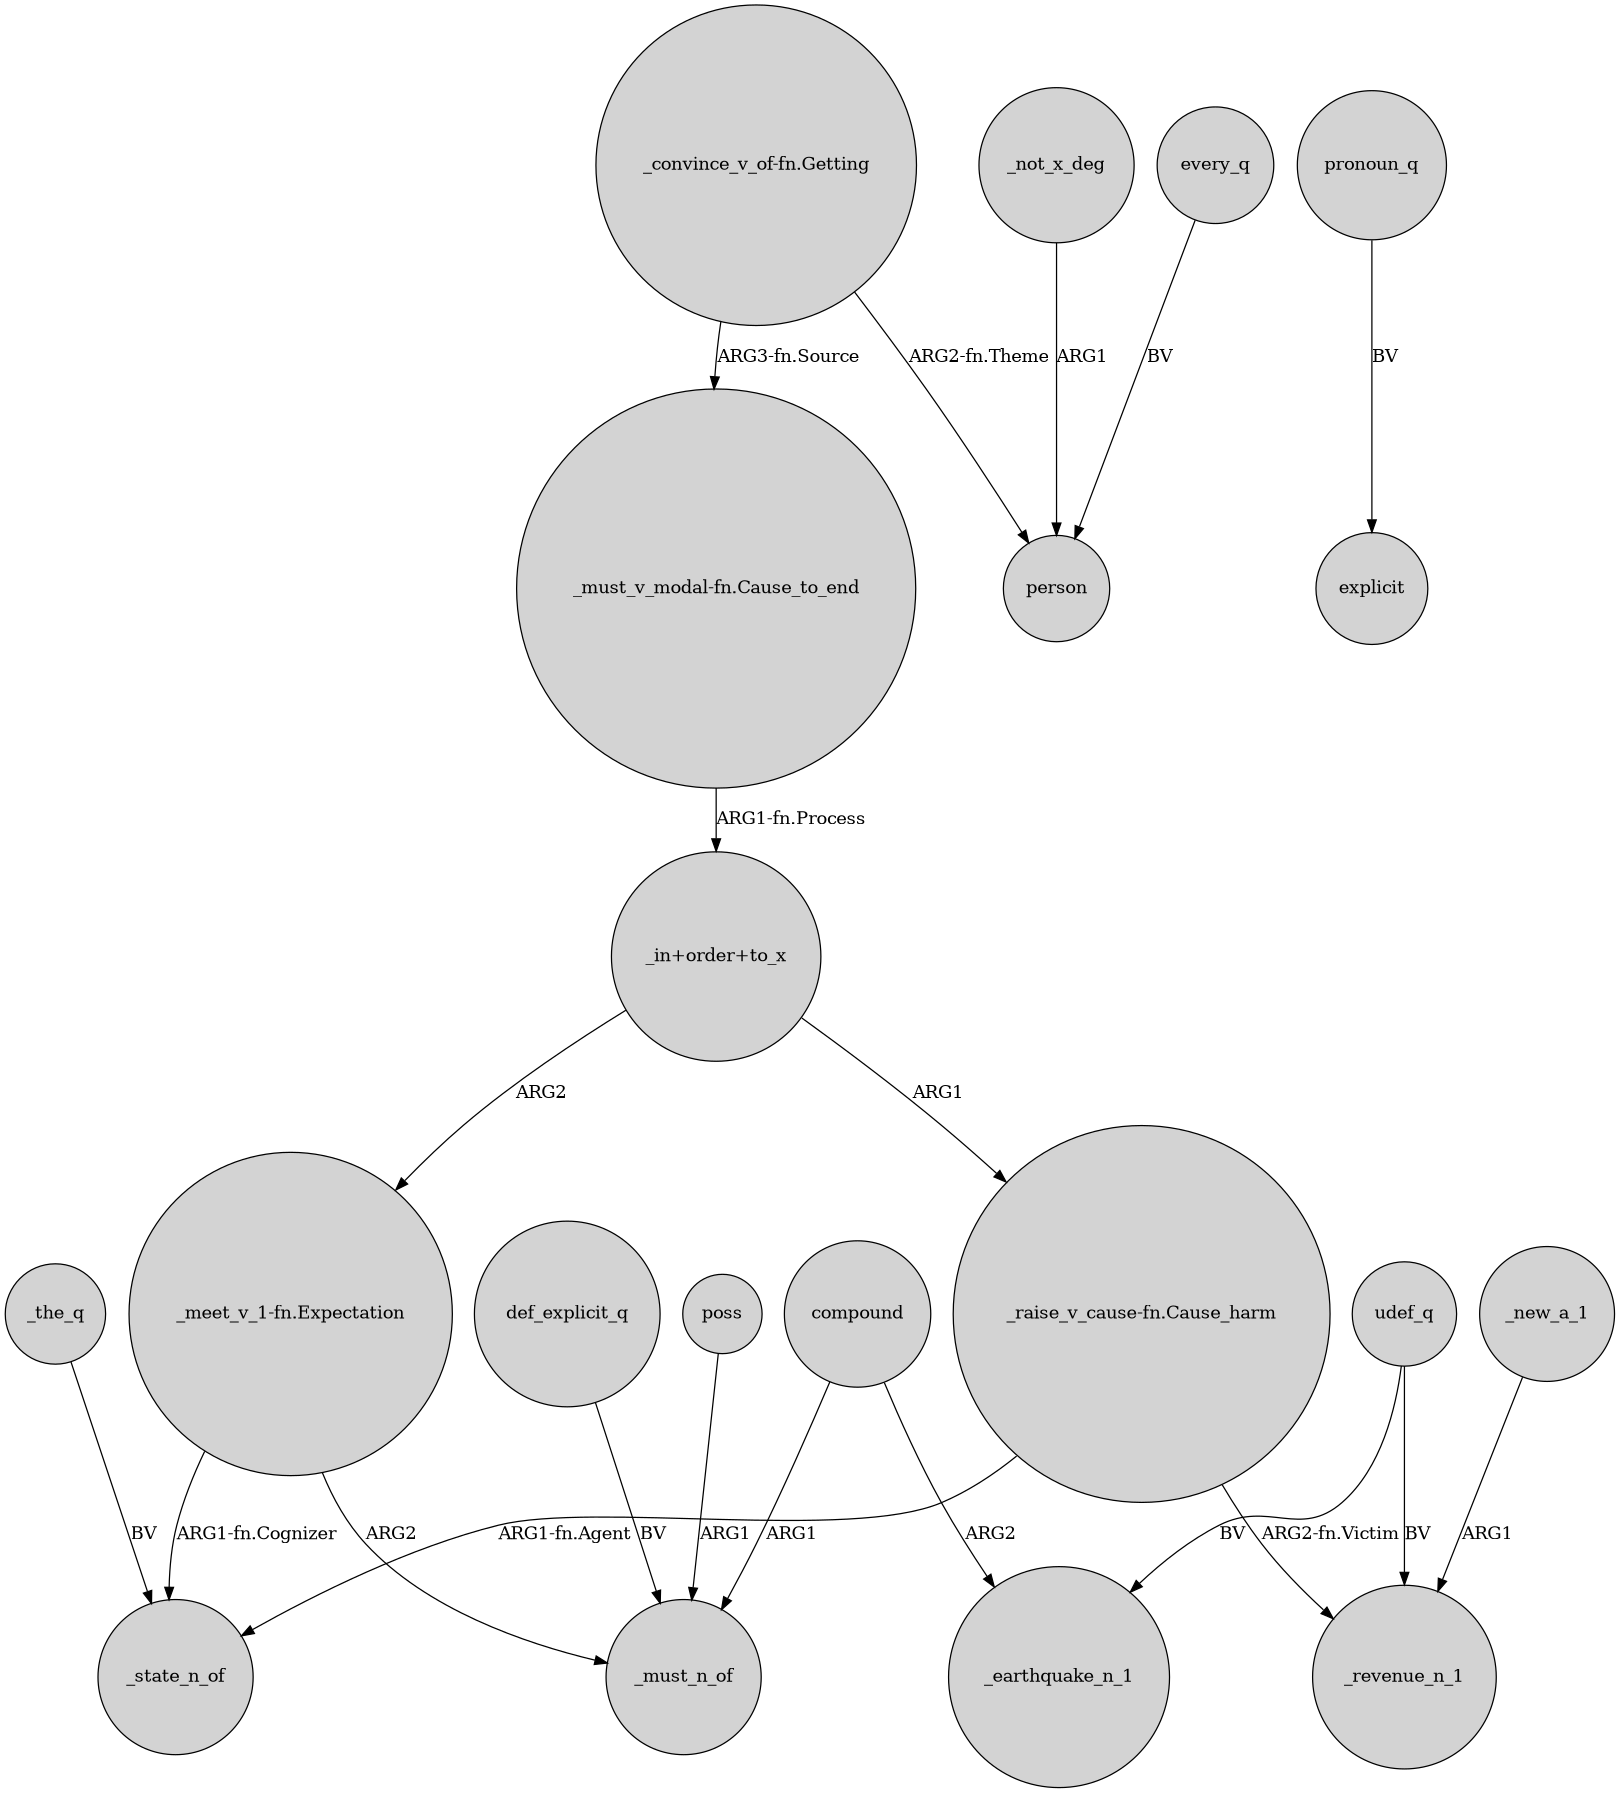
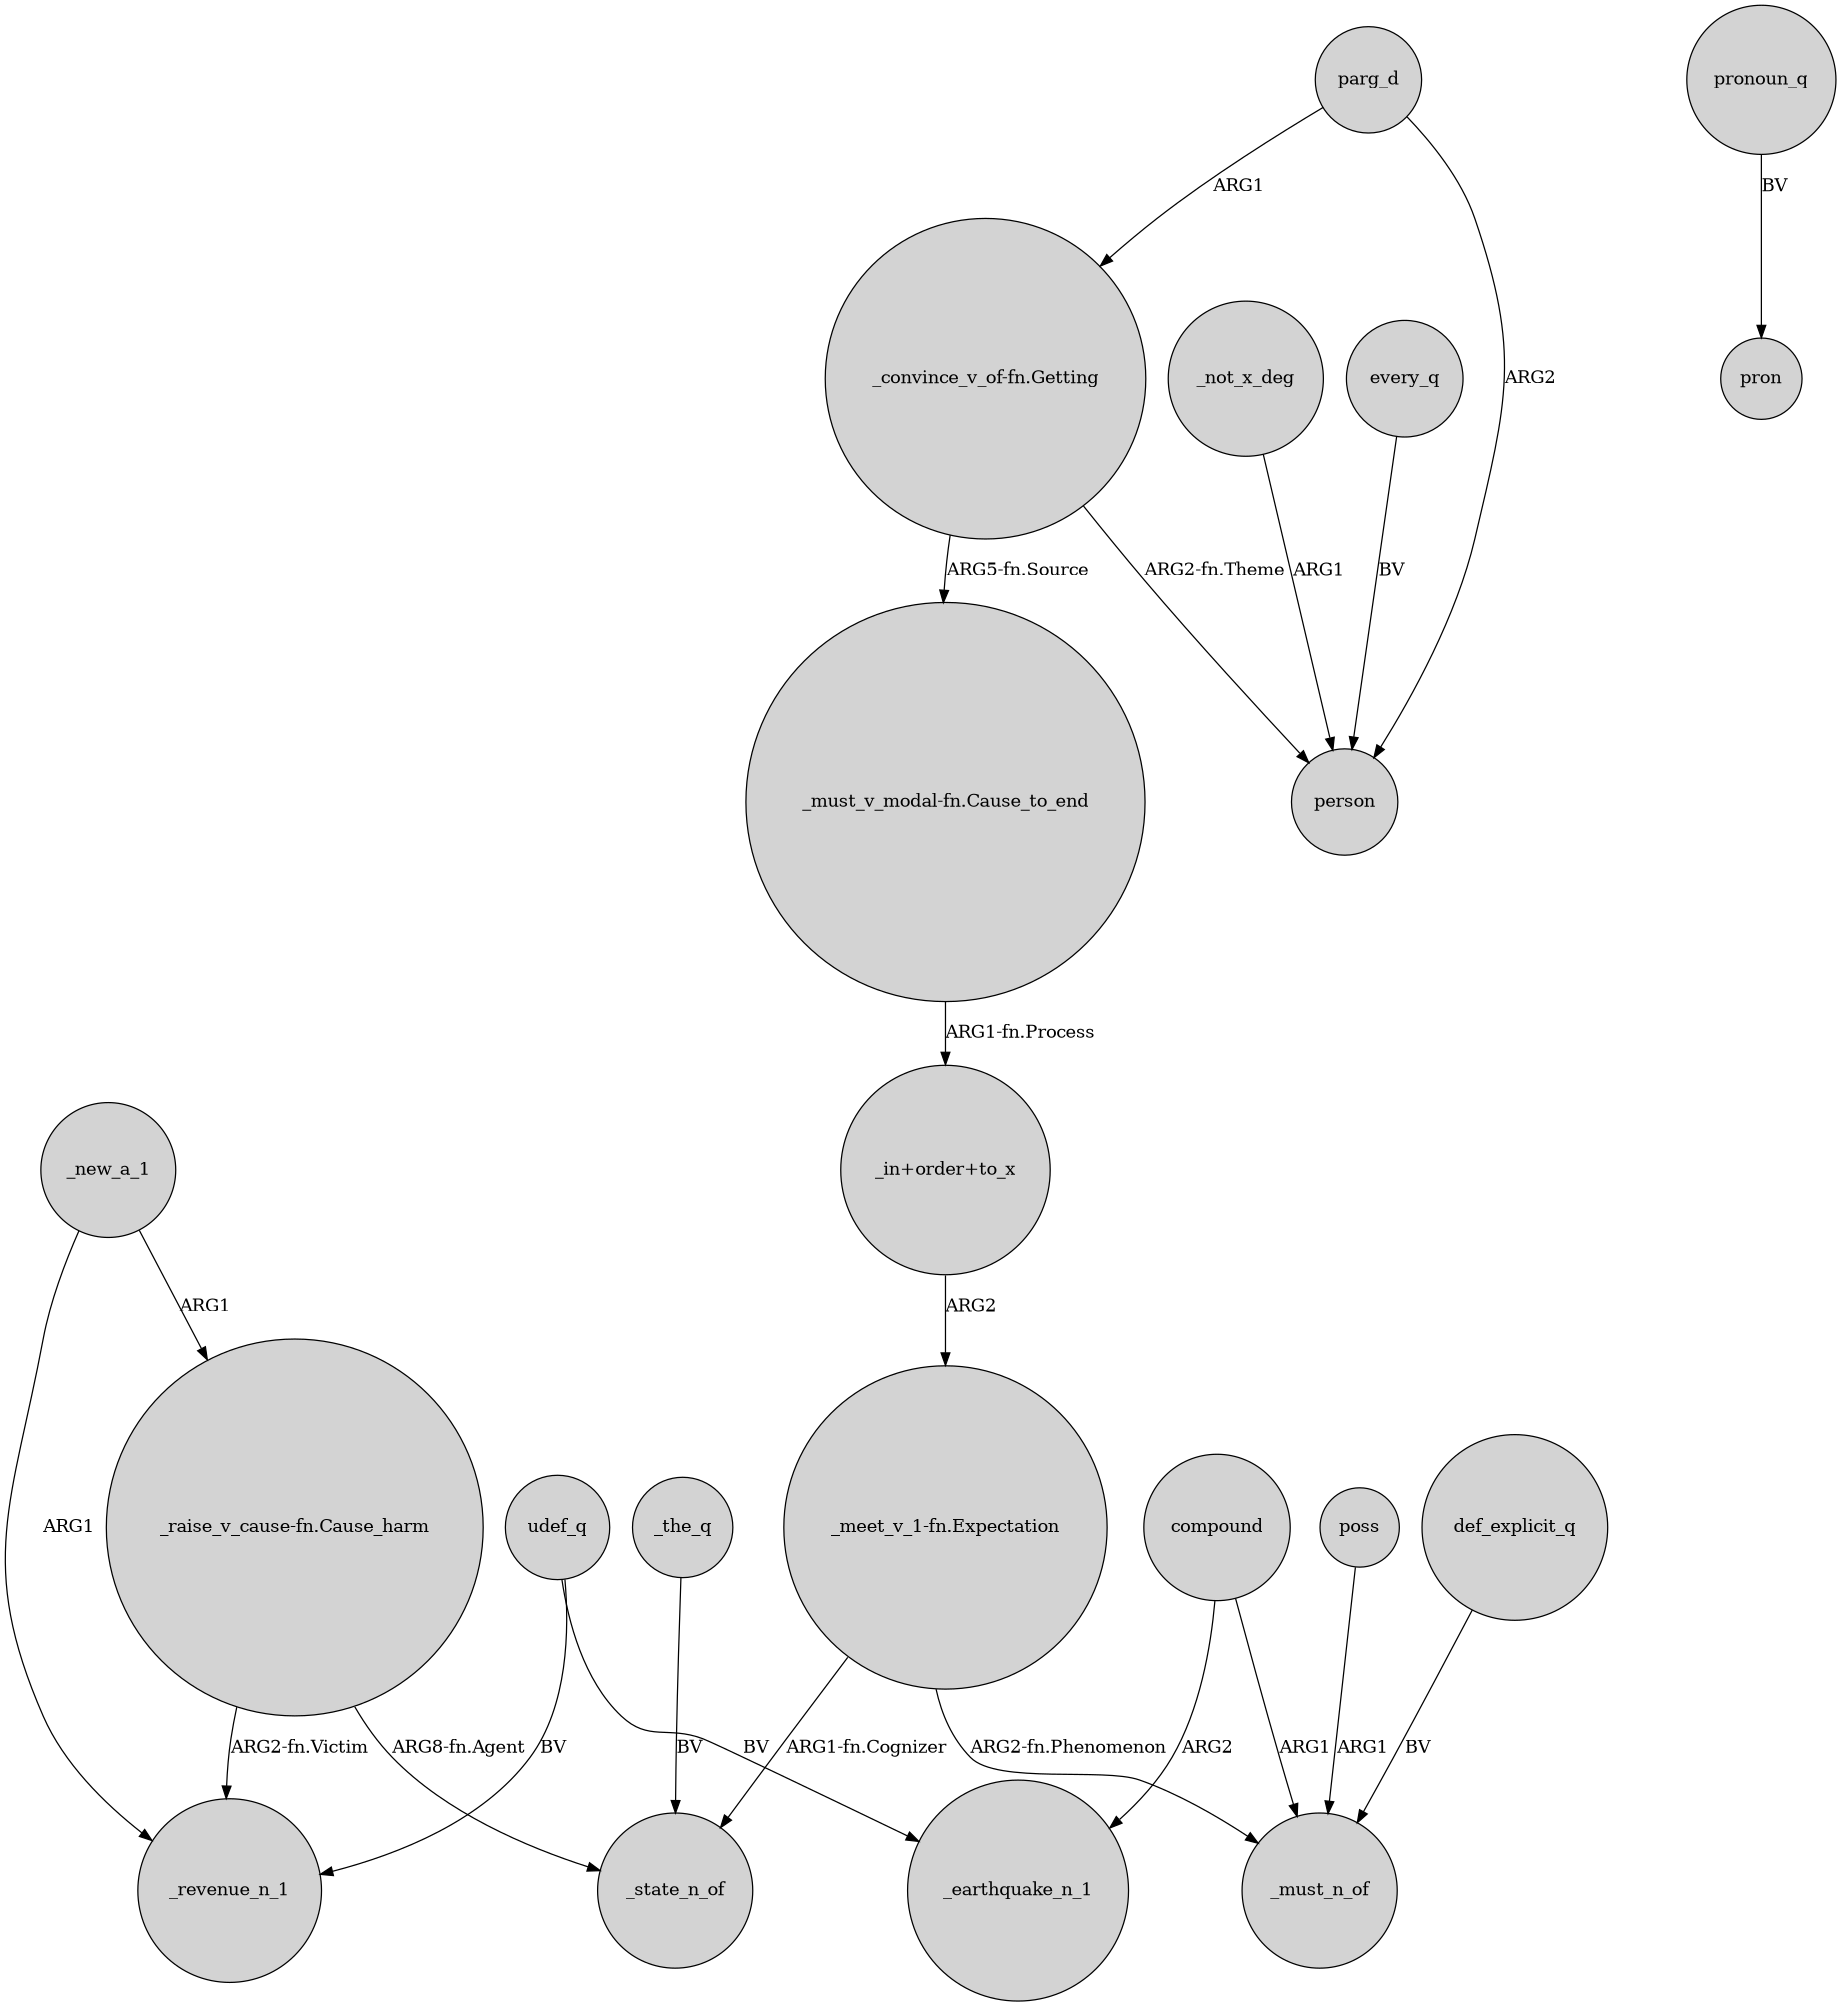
  digraph {
    node [shape=circle style=filled]
    every_q
    person
    "_convince_v_of-fn.Getting"
    "_must_v_modal-fn.Cause_to_end"
    "_in+order+to_x"
    "_raise_v_cause-fn.Cause_harm"
    "_meet_v_1-fn.Expectation"
    _the_q
    _state_n_of
    _revenue_n_1
    n11 [label=_must_n_of]
+   parg_d
    _not_x_deg
    udef_q
    _earthquake_n_1
    pronoun_q
-   pron [label=explicit]
+   pron
    poss
    compound
    def_explicit_q
    _new_a_1
    every_q -> person [label=BV]
    "_convince_v_of-fn.Getting" -> person [label="ARG2-fn.Theme"]
-   "_convince_v_of-fn.Getting" -> "_must_v_modal-fn.Cause_to_end" [label="ARG3-fn.Source"]
+   "_convince_v_of-fn.Getting" -> "_must_v_modal-fn.Cause_to_end" [label="ARG5-fn.Source"]
    "_must_v_modal-fn.Cause_to_end" -> "_in+order+to_x" [label="ARG1-fn.Process"]
-   "_in+order+to_x" -> "_raise_v_cause-fn.Cause_harm" [label=ARG1]
+   _new_a_1 -> "_raise_v_cause-fn.Cause_harm" [label=ARG1]
    "_in+order+to_x" -> "_meet_v_1-fn.Expectation" [label=ARG2]
-   "_raise_v_cause-fn.Cause_harm" -> _state_n_of [label="ARG1-fn.Agent"]
+   "_raise_v_cause-fn.Cause_harm" -> _state_n_of [label="ARG8-fn.Agent"]
    "_raise_v_cause-fn.Cause_harm" -> _revenue_n_1 [label="ARG2-fn.Victim"]
    "_meet_v_1-fn.Expectation" -> _state_n_of [label="ARG1-fn.Cognizer"]
-   "_meet_v_1-fn.Expectation" -> n11 [label=ARG2]
+   "_meet_v_1-fn.Expectation" -> n11 [label="ARG2-fn.Phenomenon"]
    _the_q -> _state_n_of [label=BV]
+   parg_d -> person [label=ARG2]
+   parg_d -> "_convince_v_of-fn.Getting" [label=ARG1]
    _not_x_deg -> person [label=ARG1]
    udef_q -> _revenue_n_1 [label=BV]
    udef_q -> _earthquake_n_1 [label=BV]
    pronoun_q -> pron [label=BV]
    poss -> n11 [label=ARG1]
    compound -> n11 [label=ARG1]
    compound -> _earthquake_n_1 [label=ARG2]
    def_explicit_q -> n11 [label=BV]
    _new_a_1 -> _revenue_n_1 [label=ARG1]
  }
